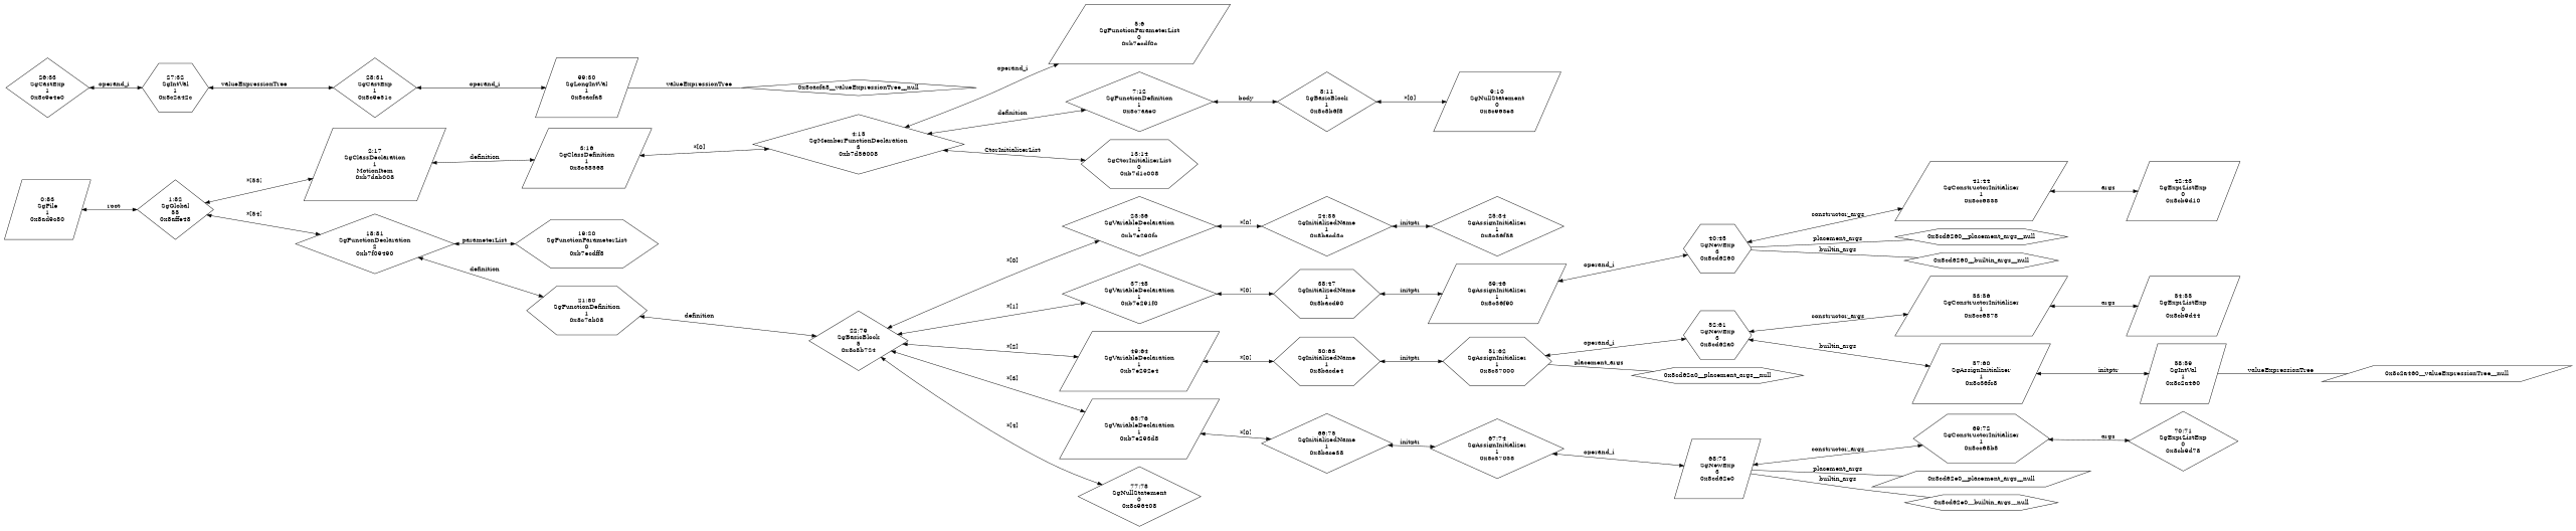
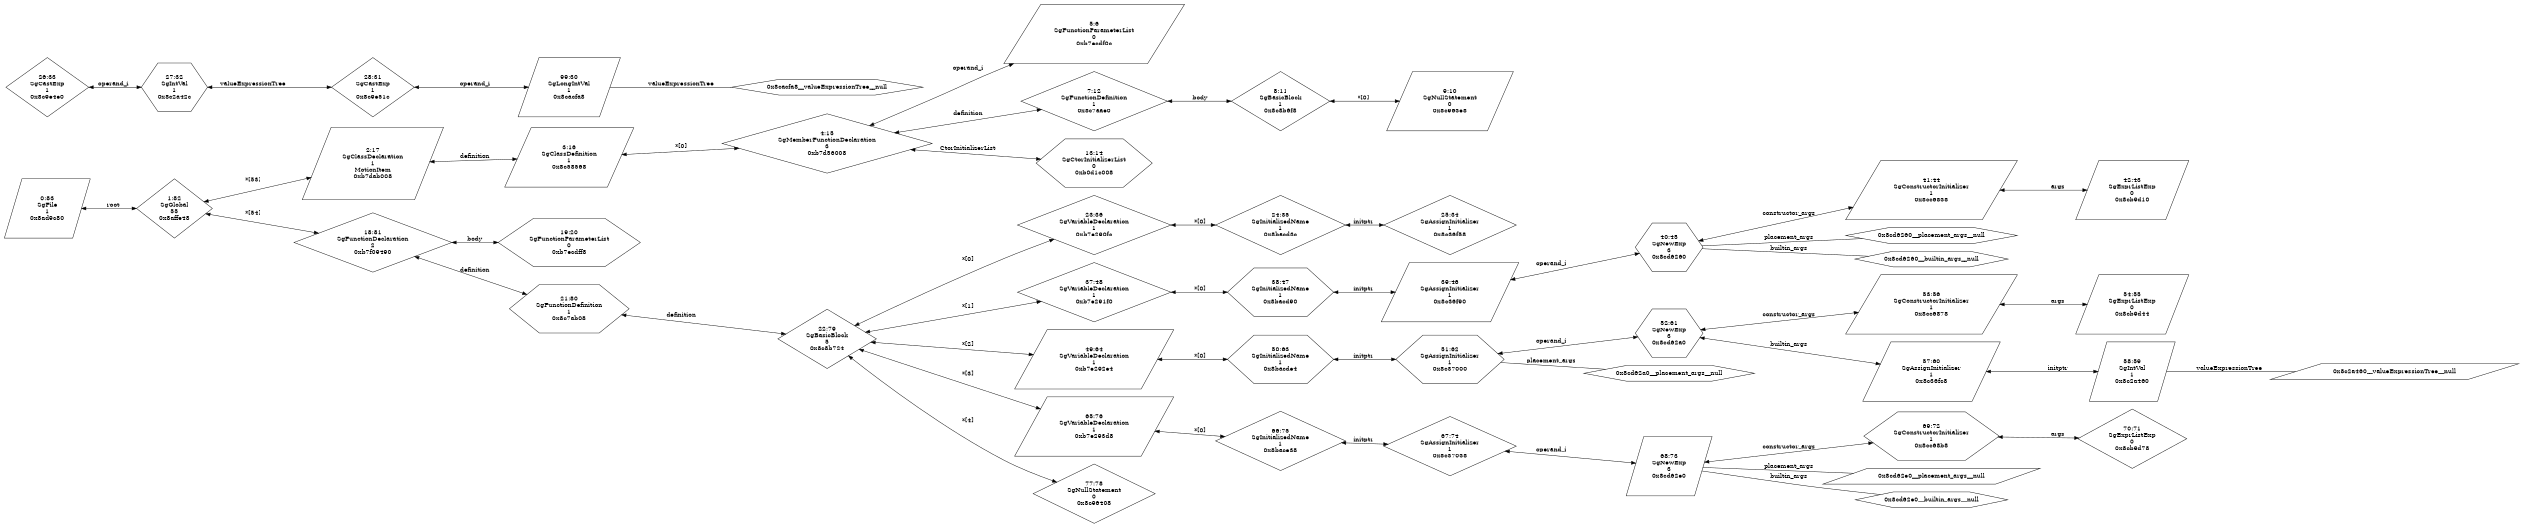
  digraph {
    rankdir=LR
    node [shape=parallelogram]
    edge [dir=both]
    n1 [label="5:6\nSgFunctionParameterList\n0\n0xb7ecdf0c\n"]
    n2 [label="9:10\nSgNullStatement\n0\n0x8c963e8\n"]
    n3 [label="8:11\nSgBasicBlock\n1\n0x8c8b6f8\n" shape=diamond]
    n4 [label="7:12\nSgFunctionDefinition\n1\n0x8c7aae0\n" shape=diamond]
-   n5 [label="13:14\nSgCtorInitializerList\n0\n0xb7d1c008\n" shape=hexagon]
+   n5 [label="13:14\nSgCtorInitializerList\n0\n0xb0d1c008\n" shape=hexagon]
    n6 [label="4:15\nSgMemberFunctionDeclaration\n3\n0xb7d56008\n" shape=diamond]
    n7 [label="3:16\nSgClassDefinition\n1\n0x8c58568\n"]
    n8 [label="2:17\nSgClassDeclaration\n1\nMotionItem\n0xb7dab008\n"]
    n9 [label="19:20\nSgFunctionParameterList\n0\n0xb7ecdff8\n" shape=hexagon]
    n10 [label="99:30\nSgLongIntVal\n1\n0x8cacfa8\n"]
-   "0x8cacfa8__valueExpressionTree__null" [shape=diamond]
+   "0x8cacfa8__valueExpressionTree__null" [shape=hexagon]
    n12 [label="28:31\nSgCastExp\n1\n0x8c9e51c\n" shape=diamond]
    n13 [label="27:32\nSgIntVal\n1\n0x8c2a42c\n" shape=hexagon]
    n14 [label="26:33\nSgCastExp\n1\n0x8c9e4e0\n" shape=diamond]
    n15 [label="25:34\nSgAssignInitializer\n1\n0x8c36f58\n" shape=diamond]
    n16 [label="24:35\nSgInitializedName\n1\n0x8bacd3c\n" shape=diamond]
    n17 [label="23:36\nSgVariableDeclaration\n1\n0xb7e290fc\n" shape=diamond]
    n18 [label="42:43\nSgExprListExp\n0\n0x8cb9d10\n"]
    n19 [label="41:44\nSgConstructorInitializer\n1\n0x8cc6838\n"]
    n20 [label="40:45\nSgNewExp\n3\n0x8cd6260\n" shape=hexagon]
    "0x8cd6260__placement_args__null" [shape=hexagon]
    "0x8cd6260__builtin_args__null" [shape=hexagon]
    n23 [label="39:46\nSgAssignInitializer\n1\n0x8c36f90\n"]
    n24 [label="38:47\nSgInitializedName\n1\n0x8bacd90\n" shape=hexagon]
    n25 [label="37:48\nSgVariableDeclaration\n1\n0xb7e291f0\n" shape=diamond]
    n26 [label="54:55\nSgExprListExp\n0\n0x8cb9d44\n"]
    n27 [label="53:56\nSgConstructorInitializer\n1\n0x8cc6878\n"]
    n28 [label="58:59\nSgIntVal\n1\n0x8c2a460\n"]
    "0x8c2a460__valueExpressionTree__null"
    n30 [label="57:60\nSgAssignInitializer\n1\n0x8c36fc8\n"]
    n31 [label="52:61\nSgNewExp\n3\n0x8cd62a0\n" shape=hexagon]
    "0x8cd62a0__placement_args__null" [shape=hexagon]
    n33 [label="51:62\nSgAssignInitializer\n1\n0x8c37000\n" shape=hexagon]
    n34 [label="50:63\nSgInitializedName\n1\n0x8bacde4\n" shape=hexagon]
    n35 [label="49:64\nSgVariableDeclaration\n1\n0xb7e292e4\n"]
    n36 [label="70:71\nSgExprListExp\n0\n0x8cb9d78\n" shape=diamond]
    n37 [label="69:72\nSgConstructorInitializer\n1\n0x8cc68b8\n" shape=hexagon]
    n38 [label="68:73\nSgNewExp\n3\n0x8cd62e0\n"]
    "0x8cd62e0__placement_args__null"
    "0x8cd62e0__builtin_args__null" [shape=hexagon]
    n41 [label="67:74\nSgAssignInitializer\n1\n0x8c37038\n" shape=diamond]
    n42 [label="66:75\nSgInitializedName\n1\n0x8bace38\n" shape=diamond]
    n43 [label="65:76\nSgVariableDeclaration\n1\n0xb7e293d8\n"]
    n44 [label="77:78\nSgNullStatement\n0\n0x8c96408\n" shape=diamond]
    n45 [label="22:79\nSgBasicBlock\n5\n0x8c8b724\n" shape=diamond]
    n46 [label="21:80\nSgFunctionDefinition\n1\n0x8c7ab08\n" shape=hexagon]
    n47 [label="18:81\nSgFunctionDeclaration\n2\n0xb7f09490\n" shape=diamond]
    n48 [label="1:82\nSgGlobal\n55\n0x8affe48\n" shape=diamond]
    n49 [label="0:83\nSgFile\n1\n0x8ad9c80\n"]
    n3 -> n2 [label="*[0]"]
    n4 -> n3 [label=body]
    n6 -> n1 [label=operand_i]
    n6 -> n4 [label=definition]
    n6 -> n5 [label=CtorInitializerList]
    n7 -> n6 [label="*[0]"]
    n8 -> n7 [label=definition]
    n10 -> "0x8cacfa8__valueExpressionTree__null" [dir=none label=valueExpressionTree]
    n12 -> n10 [label=operand_i]
    n13 -> n12 [label=valueExpressionTree]
    n14 -> n13 [label=operand_i]
    n16 -> n15 [label=initptr]
    n17 -> n16 [label="*[0]"]
    n19 -> n18 [label=args]
    n20 -> n19 [label=constructor_args]
    n20 -> "0x8cd6260__placement_args__null" [dir=none label=placement_args]
    n20 -> "0x8cd6260__builtin_args__null" [dir=none label=builtin_args]
    n23 -> n20 [label=operand_i]
    n24 -> n23 [label=initptr]
    n25 -> n24 [label="*[0]"]
    n27 -> n26 [label=args]
    n28 -> "0x8c2a460__valueExpressionTree__null" [dir=none label=valueExpressionTree]
    n30 -> n28 [label=initptr]
    n31 -> n27 [label=constructor_args]
    n31 -> n30 [label=builtin_args]
    n33 -> n31 [label=operand_i]
    n33 -> "0x8cd62a0__placement_args__null" [dir=none label=placement_args]
    n34 -> n33 [label=initptr]
    n35 -> n34 [label="*[0]"]
    n37 -> n36 [label=args]
    n38 -> n37 [label=constructor_args]
    n38 -> "0x8cd62e0__placement_args__null" [dir=none label=placement_args]
    n38 -> "0x8cd62e0__builtin_args__null" [dir=none label=builtin_args]
    n41 -> n38 [label=operand_i]
    n42 -> n41 [label=initptr]
    n43 -> n42 [label="*[0]"]
    n45 -> n17 [label="*[0]"]
    n45 -> n25 [label="*[1]"]
    n45 -> n35 [label="*[2]"]
    n45 -> n43 [label="*[3]"]
    n45 -> n44 [label="*[4]"]
    n46 -> n45 [label=definition]
-   n47 -> n9 [label=parameterList]
+   n47 -> n9 [label=body]
    n47 -> n46 [label=definition]
    n48 -> n8 [label="*[53]"]
    n48 -> n47 [label="*[54]"]
    n49 -> n48 [label=root]
  }
